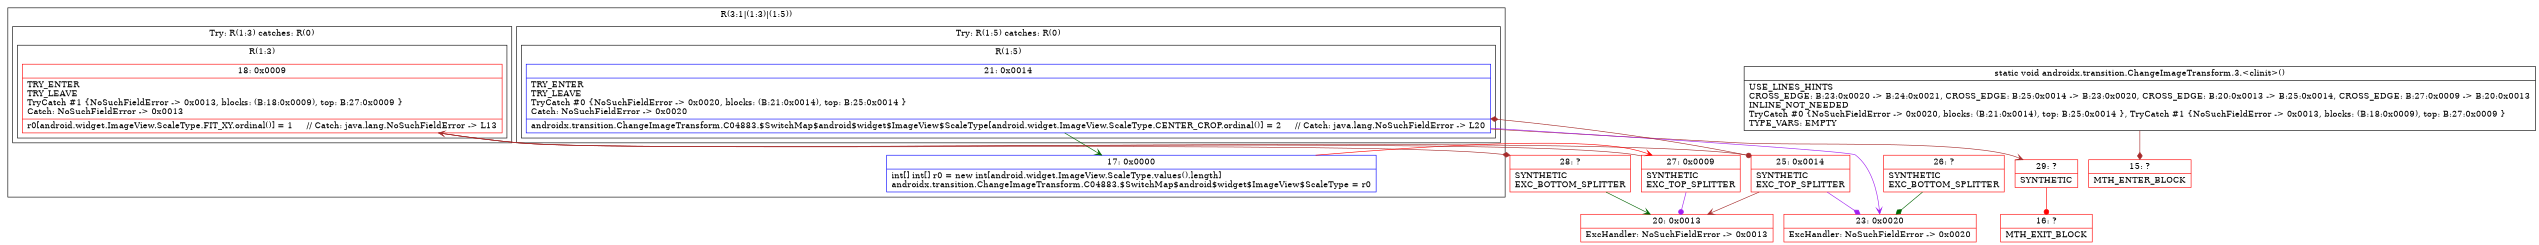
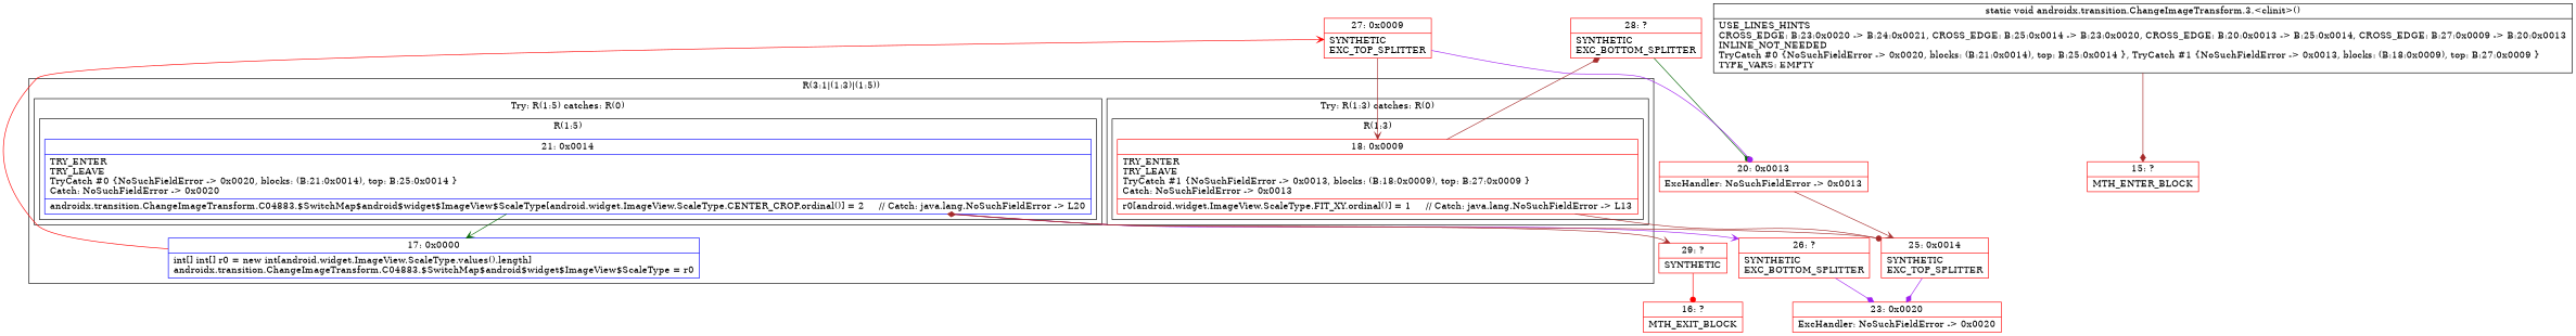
  digraph {
    node [color=red shape=record]
    edge [arrowhead=diamond color=brown]
    n1 [label="{18\:\ 0x0009|TRY_ENTER\lTRY_LEAVE\lTryCatch #1 \{NoSuchFieldError \-\> 0x0013, blocks: (B:18:0x0009), top: B:27:0x0009 \}\lCatch: NoSuchFieldError \-\> 0x0013\l|r0[android.widget.ImageView.ScaleType.FIT_XY.ordinal()] = 1     \/\/ Catch: java.lang.NoSuchFieldError \-\> L13\l}"]
    n2 [color=blue label="{21\:\ 0x0014|TRY_ENTER\lTRY_LEAVE\lTryCatch #0 \{NoSuchFieldError \-\> 0x0020, blocks: (B:21:0x0014), top: B:25:0x0014 \}\lCatch: NoSuchFieldError \-\> 0x0020\l|androidx.transition.ChangeImageTransform.C04883.$SwitchMap$android$widget$ImageView$ScaleType[android.widget.ImageView.ScaleType.CENTER_CROP.ordinal()] = 2     \/\/ Catch: java.lang.NoSuchFieldError \-\> L20\l}"]
    n3 [color=blue label="{17\:\ 0x0000|int[] int[] r0 = new int[android.widget.ImageView.ScaleType.values().length]\landroidx.transition.ChangeImageTransform.C04883.$SwitchMap$android$widget$ImageView$ScaleType = r0\l}"]
    n4 [label="{25\:\ 0x0014|SYNTHETIC\lEXC_TOP_SPLITTER\l}"]
    n5 [label="{28\:\ ?|SYNTHETIC\lEXC_BOTTOM_SPLITTER\l}"]
    n6 [label="{26\:\ ?|SYNTHETIC\lEXC_BOTTOM_SPLITTER\l}"]
    n7 [label="{29\:\ ?|SYNTHETIC\l}"]
    n8 [label="{27\:\ 0x0009|SYNTHETIC\lEXC_TOP_SPLITTER\l}"]
    n9 [label="{20\:\ 0x0013|ExcHandler: NoSuchFieldError \-\> 0x0013\l}"]
    n10 [label="{23\:\ 0x0020|ExcHandler: NoSuchFieldError \-\> 0x0020\l}"]
    n11 [label="{16\:\ ?|MTH_EXIT_BLOCK\l}"]
    n12 [label="{15\:\ ?|MTH_ENTER_BLOCK\l}"]
    n13 [label="{static void androidx.transition.ChangeImageTransform.3.\<clinit\>()  | USE_LINES_HINTS\lCROSS_EDGE: B:23:0x0020 \-\> B:24:0x0021, CROSS_EDGE: B:25:0x0014 \-\> B:23:0x0020, CROSS_EDGE: B:20:0x0013 \-\> B:25:0x0014, CROSS_EDGE: B:27:0x0009 \-\> B:20:0x0013\lINLINE_NOT_NEEDED\lTryCatch #0 \{NoSuchFieldError \-\> 0x0020, blocks: (B:21:0x0014), top: B:25:0x0014 \}, TryCatch #1 \{NoSuchFieldError \-\> 0x0013, blocks: (B:18:0x0009), top: B:27:0x0009 \}\lTYPE_VARS: EMPTY\l}" color=""]
    subgraph cluster_1 {
      label="R(3:1|(1:3)|(1:5))"
      n3
      subgraph cluster_2 {
        label="Try: R(1:3) catches: R(0)"
        subgraph cluster_3 {
          label="R(1:3)"
          n1
        }
        subgraph cluster_4 {
          label="R(0) | ExcHandler: NoSuchFieldError \-\> 0x0013\l"
        }
      }
      subgraph cluster_5 {
        label="Try: R(1:5) catches: R(0)"
        subgraph cluster_6 {
          label="R(1:5)"
          n2
        }
        subgraph cluster_7 {
          label="R(0) | ExcHandler: NoSuchFieldError \-\> 0x0020\l"
        }
      }
    }
    subgraph cluster_8 {
      label="R(0) | ExcHandler: NoSuchFieldError \-\> 0x0013\l"
    }
    subgraph cluster_9 {
      label="R(0) | ExcHandler: NoSuchFieldError \-\> 0x0020\l"
    }
    n1 -> n4 [arrowhead=dot]
    n1 -> n5
    n2 -> n3 [arrowhead=vee color=darkgreen]
-   n2 -> n10 [arrowhead=vee color=purple]
+   n2 -> n6 [arrowhead=vee color=purple]
    n2 -> n7 [arrowhead=vee]
    n3 -> n8 [arrowhead=vee color=red]
    n4 -> n2
    n4 -> n10 [color=purple]
-   n5 -> n9 [arrowhead=vee color=darkgreen]
-   n6 -> n10 [color=darkgreen]
+   n5 -> n9 [color=darkgreen]
+   n6 -> n10 [color=purple]
    n7 -> n11 [arrowhead=dot color=red]
    n8 -> n1 [arrowhead=vee]
    n8 -> n9 [arrowhead=dot color=purple]
-   n4 -> n9 [arrowhead=vee]
+   n9 -> n4 [arrowhead=vee]
    n13 -> n12
  }
